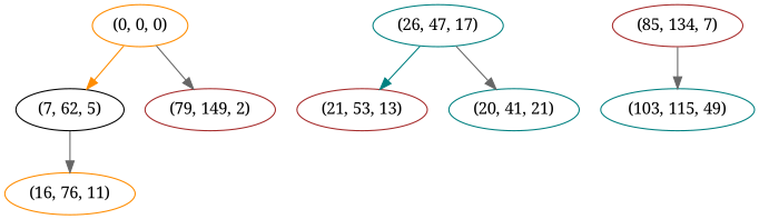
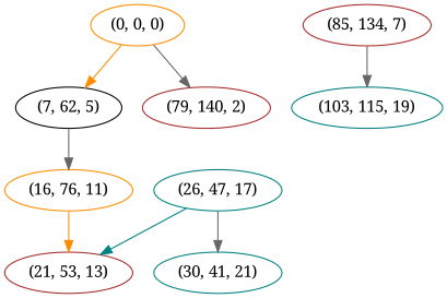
  digraph {
    fontname="Noto Serif"
    node [color=brown fontname="Noto Serif"]
    edge [color=gray40 fontname="Noto Serif"]
    "(0, 0, 0)" [color=darkorange]
    "(7, 62, 5)" [color=black]
-   "(79, 140, 2)" [label="(79, 149, 2)"]
+   "(79, 140, 2)"
    n4 [color=darkorange label="(16, 76, 11)"]
    "(21, 53, 13)"
    "(26, 47, 17)" [color=teal]
-   "(30, 41, 21)" [color=teal label="(20, 41, 21)"]
+   "(30, 41, 21)" [color=teal]
    "(85, 134, 7)"
-   "(103, 115, 19)" [color=teal label="(103, 115, 49)"]
+   "(103, 115, 19)" [color=teal]
    "(0, 0, 0)" -> "(7, 62, 5)" [color=darkorange]
    "(0, 0, 0)" -> "(79, 140, 2)"
    "(7, 62, 5)" -> n4
+   n4 -> "(21, 53, 13)" [color=darkorange]
    "(26, 47, 17)" -> "(21, 53, 13)" [color=teal]
    "(26, 47, 17)" -> "(30, 41, 21)"
    "(85, 134, 7)" -> "(103, 115, 19)"
  }
